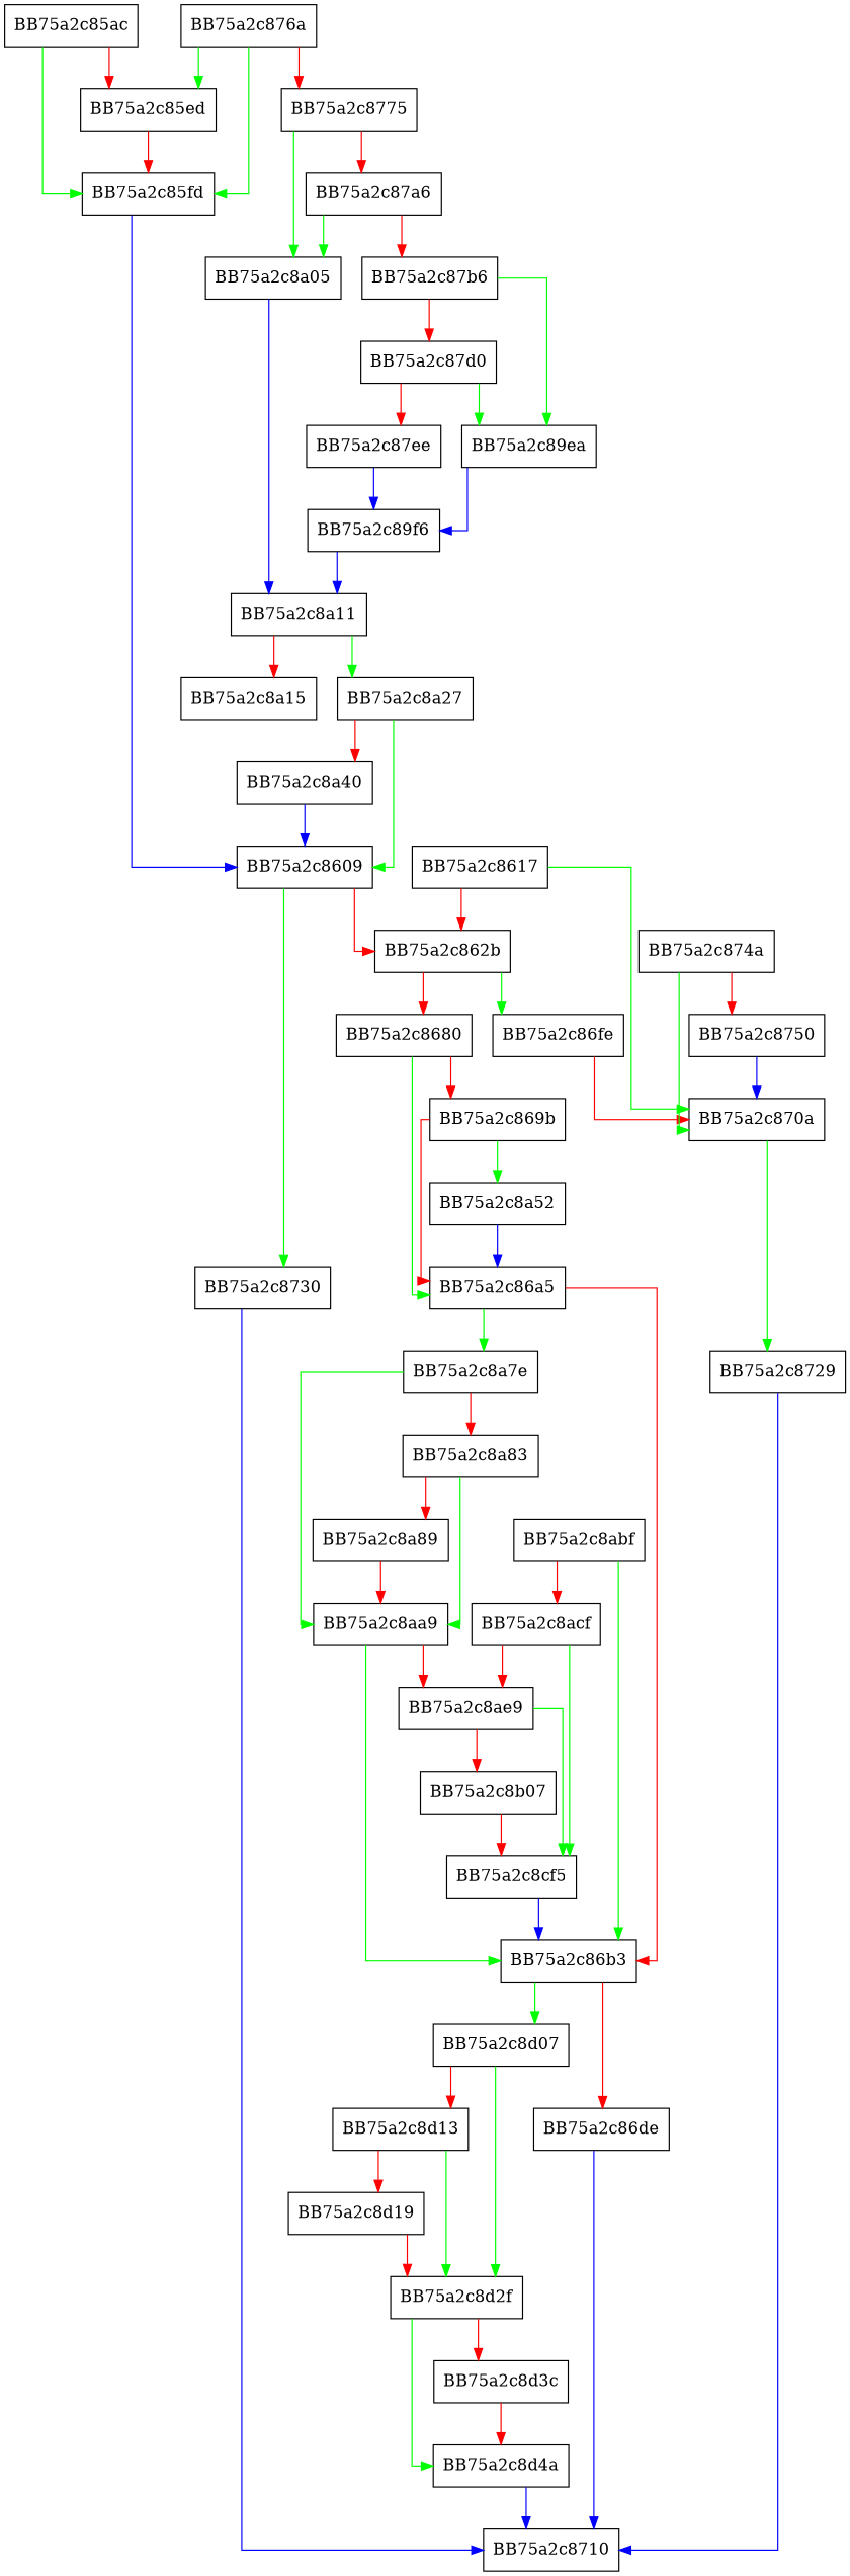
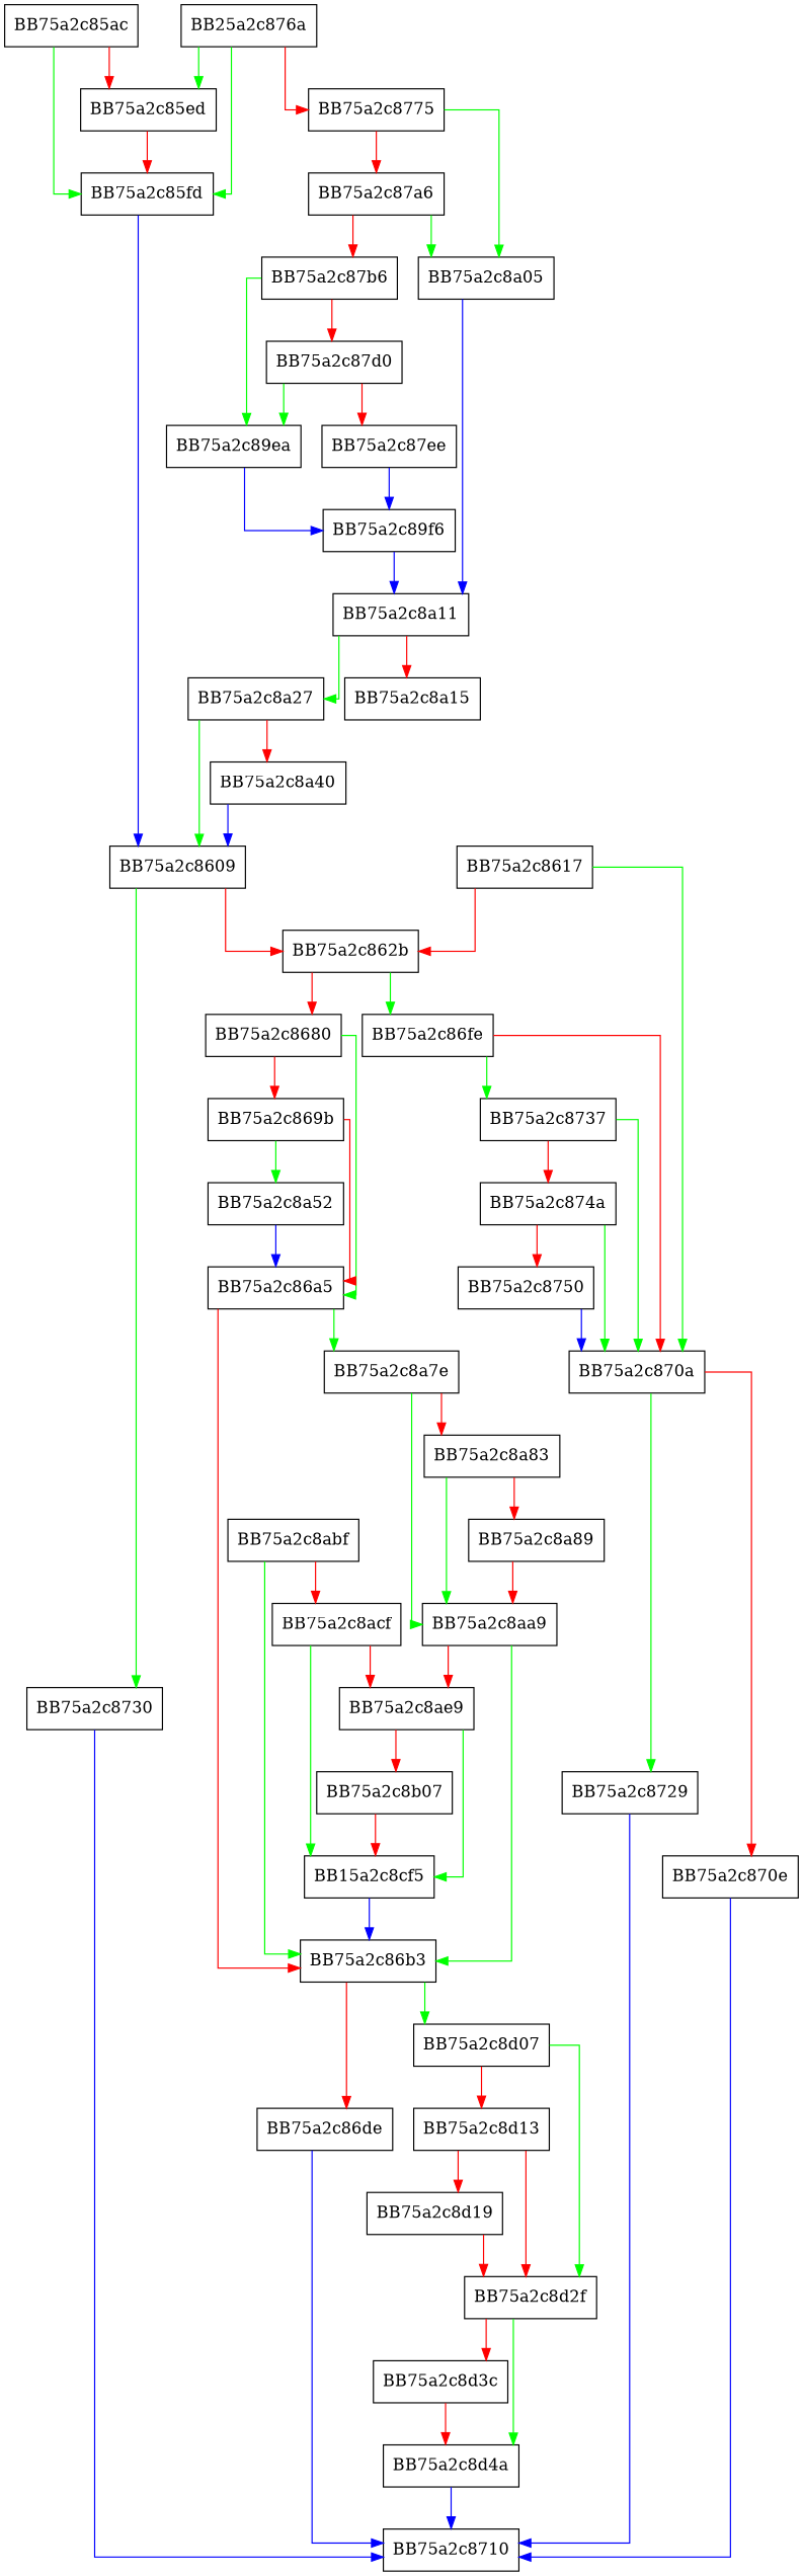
  digraph {
    splines=ortho
    node [shape=box]
    edge [color=red]
    BB75a2c85ac
    BB75a2c85fd
    BB75a2c85ed
    BB75a2c8609
    BB75a2c8730
    BB75a2c862b
-   BB75a2c876a
+   BB75a2c876a [label=BB25a2c876a]
    BB75a2c8775
    BB75a2c8a05
    BB75a2c87a6
    BB75a2c8710
    BB75a2c8617
    BB75a2c870a
    BB75a2c8729
+   BB75a2c870e
    BB75a2c86fe
    BB75a2c8680
+   BB75a2c8737
    BB75a2c86a5
    BB75a2c869b
    BB75a2c874a
    BB75a2c8a7e
    BB75a2c86b3
    BB75a2c8a52
    BB75a2c8aa9
    BB75a2c8a83
    BB75a2c8d07
    BB75a2c86de
    BB75a2c8ae9
    BB75a2c8a89
    BB75a2c8d2f
    BB75a2c8d13
    BB75a2c8d4a
    BB75a2c8d3c
    BB75a2c8d19
    BB75a2c8750
    BB75a2c8a11
    BB75a2c87b6
    BB75a2c8a27
    BB75a2c8a15
    BB75a2c89ea
    BB75a2c87d0
    BB75a2c89f6
    BB75a2c87ee
    BB75a2c8a40
    BB75a2c8abf
    BB75a2c8acf
-   BB75a2c8cf5
+   BB75a2c8cf5 [label=BB15a2c8cf5]
    BB75a2c8b07
    BB75a2c85ac -> BB75a2c85fd [color=green]
    BB75a2c85ac -> BB75a2c85ed
    BB75a2c85fd -> BB75a2c8609 [color=blue]
    BB75a2c85ed -> BB75a2c85fd
    BB75a2c8609 -> BB75a2c8730 [color=green]
    BB75a2c8609 -> BB75a2c862b
    BB75a2c8730 -> BB75a2c8710 [color=blue]
    BB75a2c862b -> BB75a2c86fe [color=green]
    BB75a2c862b -> BB75a2c8680
    BB75a2c876a -> BB75a2c85fd [color=green]
    BB75a2c876a -> BB75a2c85ed [color=green]
    BB75a2c876a -> BB75a2c8775
    BB75a2c8775 -> BB75a2c8a05 [color=green]
    BB75a2c8775 -> BB75a2c87a6
    BB75a2c8a05 -> BB75a2c8a11 [color=blue]
    BB75a2c87a6 -> BB75a2c8a05 [color=green]
    BB75a2c87a6 -> BB75a2c87b6
    BB75a2c8617 -> BB75a2c862b
    BB75a2c8617 -> BB75a2c870a [color=green]
    BB75a2c870a -> BB75a2c8729 [color=green]
+   BB75a2c870a -> BB75a2c870e
    BB75a2c8729 -> BB75a2c8710 [color=blue]
+   BB75a2c870e -> BB75a2c8710 [color=blue]
    BB75a2c86fe -> BB75a2c870a
+   BB75a2c86fe -> BB75a2c8737 [color=green]
    BB75a2c8680 -> BB75a2c86a5 [color=green]
    BB75a2c8680 -> BB75a2c869b
+   BB75a2c8737 -> BB75a2c870a [color=green]
+   BB75a2c8737 -> BB75a2c874a
    BB75a2c86a5 -> BB75a2c8a7e [color=green]
    BB75a2c86a5 -> BB75a2c86b3
    BB75a2c869b -> BB75a2c86a5
    BB75a2c869b -> BB75a2c8a52 [color=green]
    BB75a2c874a -> BB75a2c870a [color=green]
    BB75a2c874a -> BB75a2c8750
    BB75a2c8a7e -> BB75a2c8aa9 [color=green]
    BB75a2c8a7e -> BB75a2c8a83
    BB75a2c86b3 -> BB75a2c8d07 [color=green]
    BB75a2c86b3 -> BB75a2c86de
    BB75a2c8a52 -> BB75a2c86a5 [color=blue]
    BB75a2c8aa9 -> BB75a2c86b3 [color=green]
    BB75a2c8aa9 -> BB75a2c8ae9
    BB75a2c8a83 -> BB75a2c8aa9 [color=green]
    BB75a2c8a83 -> BB75a2c8a89
    BB75a2c8d07 -> BB75a2c8d2f [color=green]
    BB75a2c8d07 -> BB75a2c8d13
    BB75a2c86de -> BB75a2c8710 [color=blue]
    BB75a2c8ae9 -> BB75a2c8cf5 [color=green]
    BB75a2c8ae9 -> BB75a2c8b07
    BB75a2c8a89 -> BB75a2c8aa9
    BB75a2c8d2f -> BB75a2c8d4a [color=green]
    BB75a2c8d2f -> BB75a2c8d3c
-   BB75a2c8d13 -> BB75a2c8d2f [color=green]
+   BB75a2c8d13 -> BB75a2c8d2f
    BB75a2c8d13 -> BB75a2c8d19
    BB75a2c8d4a -> BB75a2c8710 [color=blue]
    BB75a2c8d3c -> BB75a2c8d4a
    BB75a2c8d19 -> BB75a2c8d2f
    BB75a2c8750 -> BB75a2c870a [color=blue]
    BB75a2c8a11 -> BB75a2c8a27 [color=green]
    BB75a2c8a11 -> BB75a2c8a15
    BB75a2c87b6 -> BB75a2c89ea [color=green]
    BB75a2c87b6 -> BB75a2c87d0
    BB75a2c8a27 -> BB75a2c8609 [color=green]
    BB75a2c8a27 -> BB75a2c8a40
    BB75a2c89ea -> BB75a2c89f6 [color=blue]
    BB75a2c87d0 -> BB75a2c89ea [color=green]
    BB75a2c87d0 -> BB75a2c87ee
    BB75a2c89f6 -> BB75a2c8a11 [color=blue]
    BB75a2c87ee -> BB75a2c89f6 [color=blue]
    BB75a2c8a40 -> BB75a2c8609 [color=blue]
    BB75a2c8abf -> BB75a2c86b3 [color=green]
    BB75a2c8abf -> BB75a2c8acf
    BB75a2c8acf -> BB75a2c8ae9
    BB75a2c8acf -> BB75a2c8cf5 [color=green]
    BB75a2c8cf5 -> BB75a2c86b3 [color=blue]
    BB75a2c8b07 -> BB75a2c8cf5
  }
